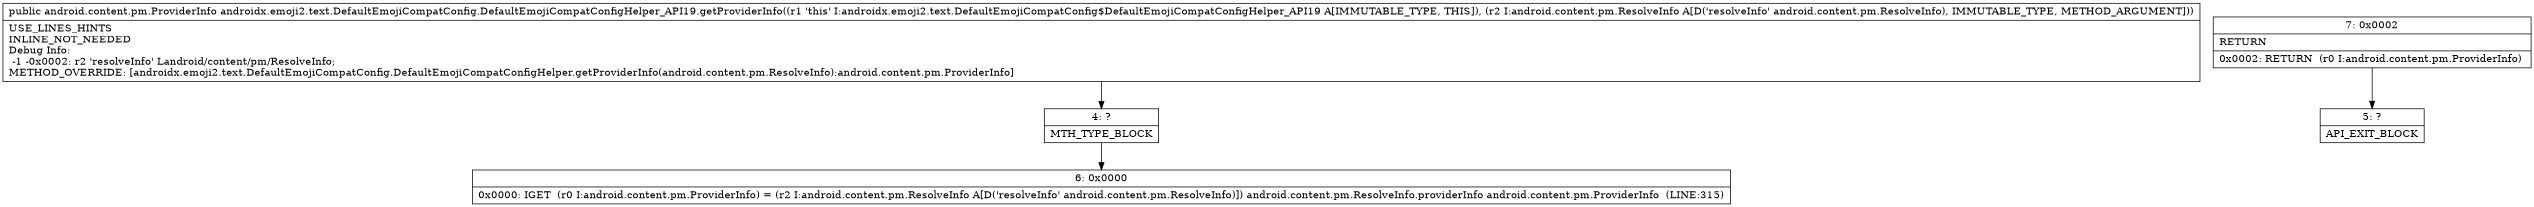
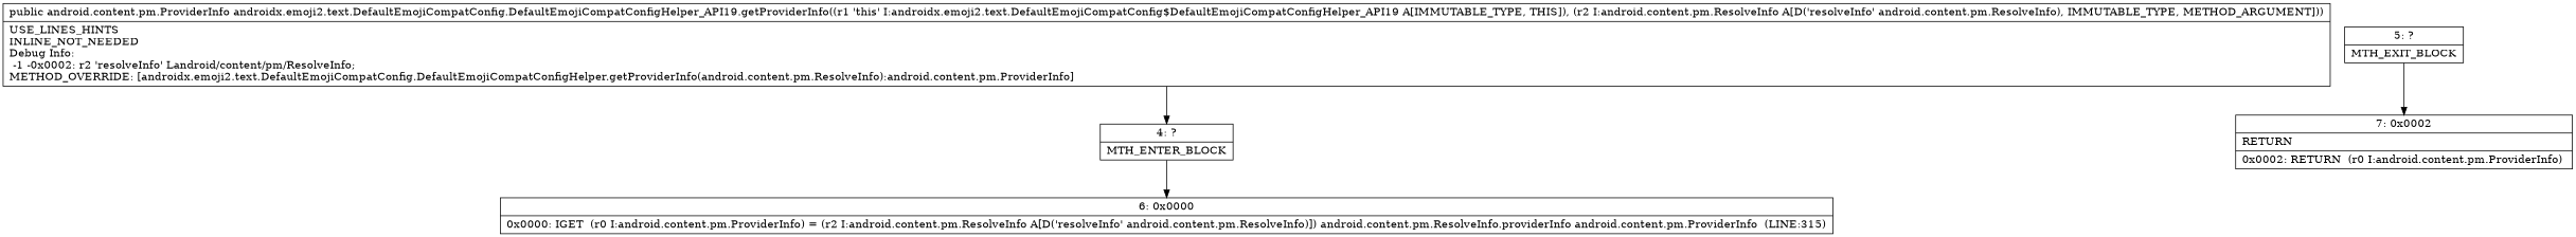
  digraph {
    node [shape=record]
-   n1 [label="{4\:\ ?|MTH_TYPE_BLOCK\l}"]
+   n1 [label="{4\:\ ?|MTH_ENTER_BLOCK\l}"]
    n2 [label="{6\:\ 0x0000|0x0000: IGET  (r0 I:android.content.pm.ProviderInfo) = (r2 I:android.content.pm.ResolveInfo A[D('resolveInfo' android.content.pm.ResolveInfo)]) android.content.pm.ResolveInfo.providerInfo android.content.pm.ProviderInfo  (LINE:315)\l}"]
    n3 [label="{7\:\ 0x0002|RETURN\l|0x0002: RETURN  (r0 I:android.content.pm.ProviderInfo) \l}"]
-   n4 [label="{5\:\ ?|API_EXIT_BLOCK\l}"]
+   n4 [label="{5\:\ ?|MTH_EXIT_BLOCK\l}"]
    n5 [label="{public android.content.pm.ProviderInfo androidx.emoji2.text.DefaultEmojiCompatConfig.DefaultEmojiCompatConfigHelper_API19.getProviderInfo((r1 'this' I:androidx.emoji2.text.DefaultEmojiCompatConfig$DefaultEmojiCompatConfigHelper_API19 A[IMMUTABLE_TYPE, THIS]), (r2 I:android.content.pm.ResolveInfo A[D('resolveInfo' android.content.pm.ResolveInfo), IMMUTABLE_TYPE, METHOD_ARGUMENT]))  | USE_LINES_HINTS\lINLINE_NOT_NEEDED\lDebug Info:\l  \-1 \-0x0002: r2 'resolveInfo' Landroid\/content\/pm\/ResolveInfo;\lMETHOD_OVERRIDE: [androidx.emoji2.text.DefaultEmojiCompatConfig.DefaultEmojiCompatConfigHelper.getProviderInfo(android.content.pm.ResolveInfo):android.content.pm.ProviderInfo]\l}"]
    n1 -> n2
-   n3 -> n4
+   n4 -> n3
    n5 -> n1
  }
